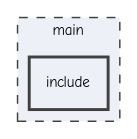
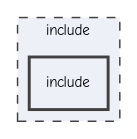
  digraph {
    compound=true
    fontname="Comic Neue"
    n1 [color=grey25 fillcolor="#edf0f7" fontname="Comic Neue" fontsize=10 label=include shape=box style="filled,bold,"]
    subgraph cluster_1 {
      bgcolor="#edf0f7"
      fontsize=10
-     label=main
+     label=include
      pencolor=grey25
      style="filled,dashed,"
      n1
    }
  }
